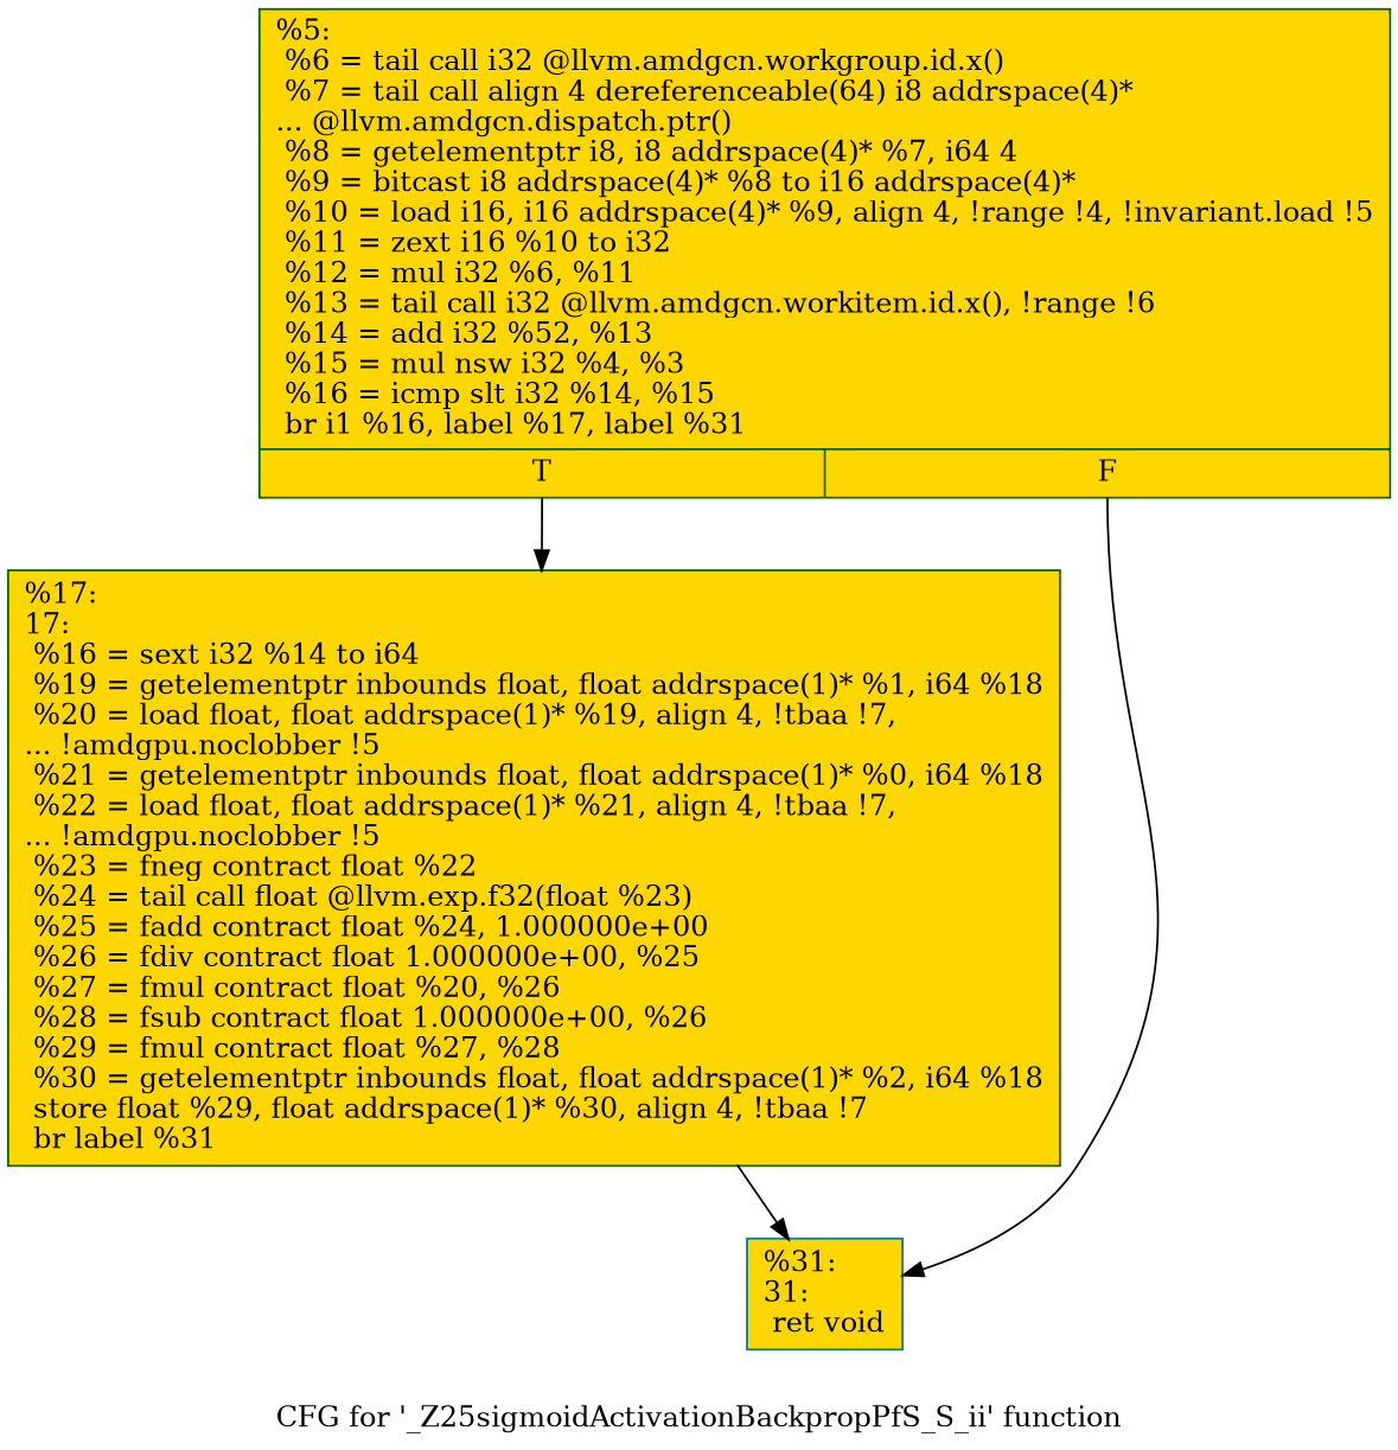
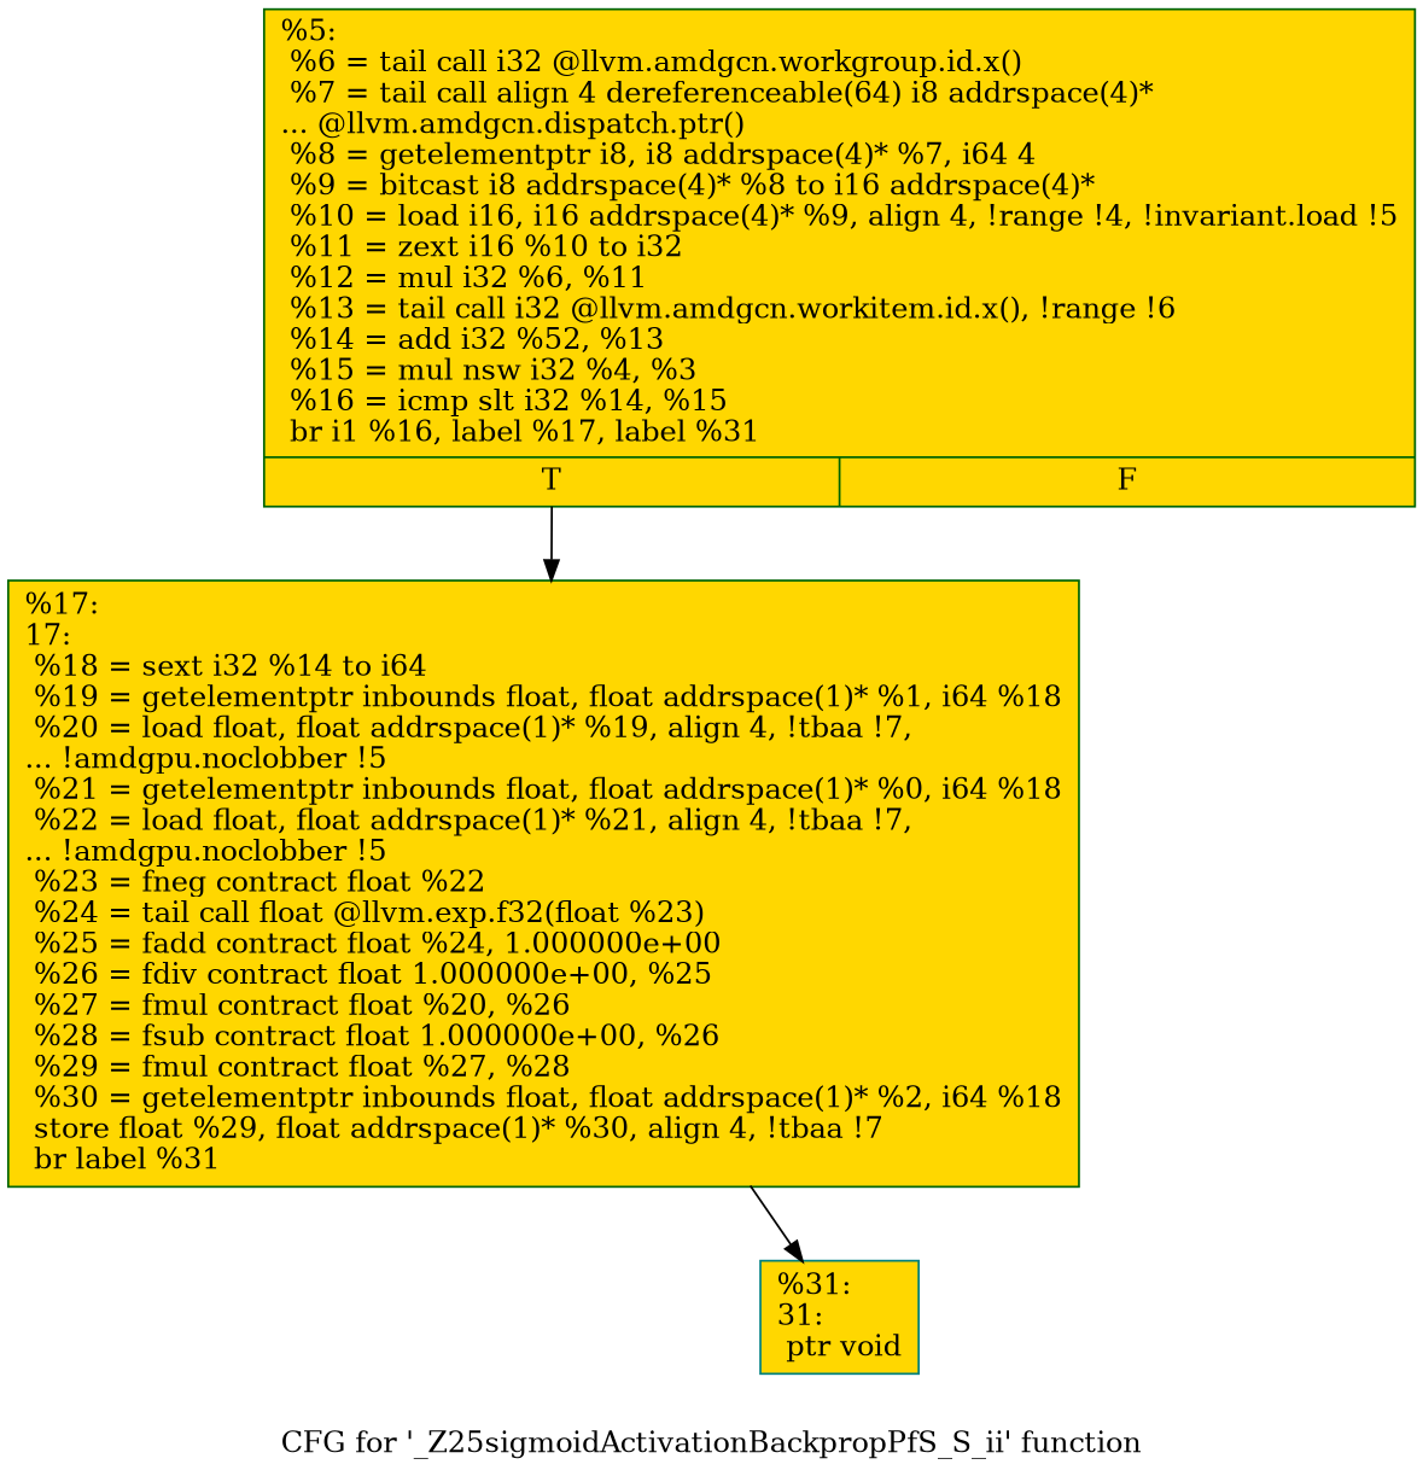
  digraph {
    label="CFG for '_Z25sigmoidActivationBackpropPfS_S_ii' function"
    node [color=darkgreen fillcolor=gold shape=record style=filled]
    n1 [label="{%5:\l  %6 = tail call i32 @llvm.amdgcn.workgroup.id.x()\l  %7 = tail call align 4 dereferenceable(64) i8 addrspace(4)*\l... @llvm.amdgcn.dispatch.ptr()\l  %8 = getelementptr i8, i8 addrspace(4)* %7, i64 4\l  %9 = bitcast i8 addrspace(4)* %8 to i16 addrspace(4)*\l  %10 = load i16, i16 addrspace(4)* %9, align 4, !range !4, !invariant.load !5\l  %11 = zext i16 %10 to i32\l  %12 = mul i32 %6, %11\l  %13 = tail call i32 @llvm.amdgcn.workitem.id.x(), !range !6\l  %14 = add i32 %52, %13\l  %15 = mul nsw i32 %4, %3\l  %16 = icmp slt i32 %14, %15\l  br i1 %16, label %17, label %31\l|{<s0>T|<s1>F}}"]
-   n2 [label="{%17:\l17:                                               \l  %16 = sext i32 %14 to i64\l  %19 = getelementptr inbounds float, float addrspace(1)* %1, i64 %18\l  %20 = load float, float addrspace(1)* %19, align 4, !tbaa !7,\l... !amdgpu.noclobber !5\l  %21 = getelementptr inbounds float, float addrspace(1)* %0, i64 %18\l  %22 = load float, float addrspace(1)* %21, align 4, !tbaa !7,\l... !amdgpu.noclobber !5\l  %23 = fneg contract float %22\l  %24 = tail call float @llvm.exp.f32(float %23)\l  %25 = fadd contract float %24, 1.000000e+00\l  %26 = fdiv contract float 1.000000e+00, %25\l  %27 = fmul contract float %20, %26\l  %28 = fsub contract float 1.000000e+00, %26\l  %29 = fmul contract float %27, %28\l  %30 = getelementptr inbounds float, float addrspace(1)* %2, i64 %18\l  store float %29, float addrspace(1)* %30, align 4, !tbaa !7\l  br label %31\l}"]
-   n3 [color=teal label="{%31:\l31:                                               \l  ret void\l}"]
+   n2 [label="{%17:\l17:                                               \l  %18 = sext i32 %14 to i64\l  %19 = getelementptr inbounds float, float addrspace(1)* %1, i64 %18\l  %20 = load float, float addrspace(1)* %19, align 4, !tbaa !7,\l... !amdgpu.noclobber !5\l  %21 = getelementptr inbounds float, float addrspace(1)* %0, i64 %18\l  %22 = load float, float addrspace(1)* %21, align 4, !tbaa !7,\l... !amdgpu.noclobber !5\l  %23 = fneg contract float %22\l  %24 = tail call float @llvm.exp.f32(float %23)\l  %25 = fadd contract float %24, 1.000000e+00\l  %26 = fdiv contract float 1.000000e+00, %25\l  %27 = fmul contract float %20, %26\l  %28 = fsub contract float 1.000000e+00, %26\l  %29 = fmul contract float %27, %28\l  %30 = getelementptr inbounds float, float addrspace(1)* %2, i64 %18\l  store float %29, float addrspace(1)* %30, align 4, !tbaa !7\l  br label %31\l}"]
+   n3 [color=teal label="{%31:\l31:                                               \l  ptr void\l}"]
    n1 -> n2 [tailport=s0]
-   n1 -> n3 [tailport=s1]
    n2 -> n3
  }
